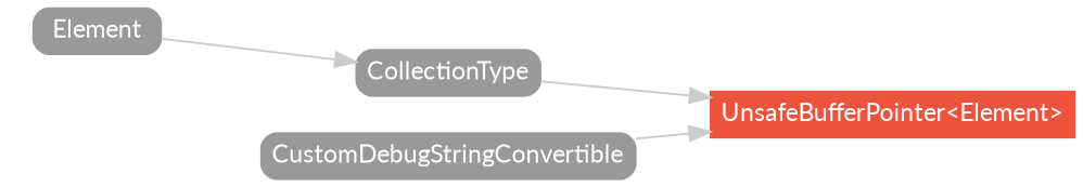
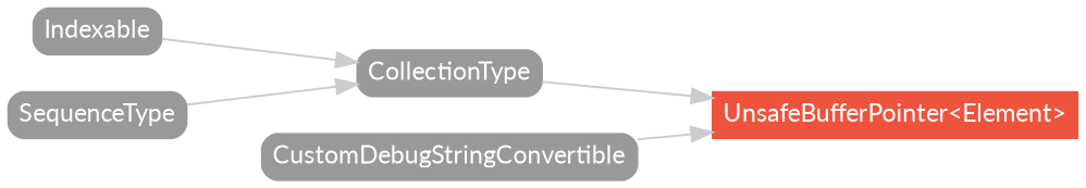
  strict digraph {
    rankdir=LR
    fontname=Lato
    node [color="#999999" fillcolor="#999999" fontcolor=white fontname=Lato fontsize=12 margin="0.07,0.05" shape=box style="filled,rounded"]
    edge [color="#cccccc" fontname=Lato]
    "UnsafeBufferPointer<Element>" [color="#ee543d" fillcolor="#ee543d" height=0.3 style=filled]
    CollectionType [height=0.3]
    CustomDebugStringConvertible [height=0.3]
-   Indexable [height=0.3 label=Element]
+   Indexable [height=0.3]
+   SequenceType [height=0.3]
    subgraph sub_1 {
      rank=max
      "UnsafeBufferPointer<Element>"
    }
    CollectionType -> "UnsafeBufferPointer<Element>"
    CustomDebugStringConvertible -> "UnsafeBufferPointer<Element>"
    Indexable -> CollectionType
+   SequenceType -> CollectionType
  }
